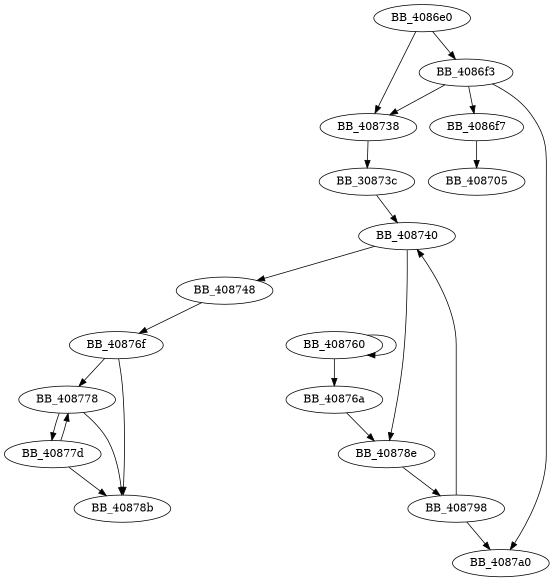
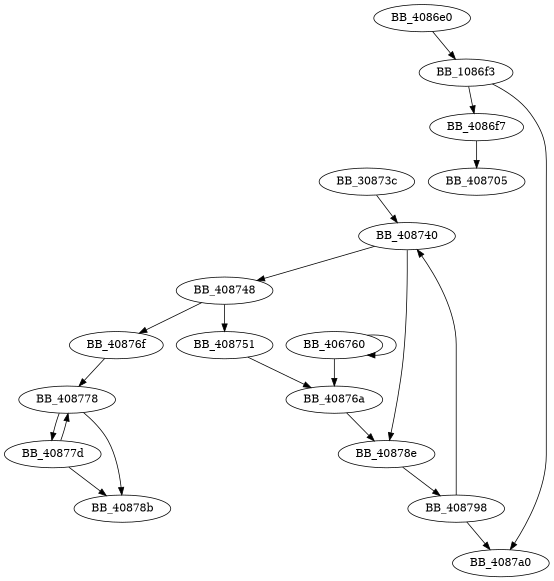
  digraph {
    BB_4086e0
-   BB_4086f3
-   BB_408738
+   BB_4086f3 [label=BB_1086f3]
    BB_4086f7
    BB_4087a0
    n6 [label=BB_30873c]
    BB_408705
    BB_408740
    BB_408748
    BB_40878e
+   BB_408751
    BB_40876f
    BB_408798
    BB_40876a
    BB_408778
    BB_40878b
    BB_40877d
-   BB_408760
+   BB_408760 [label=BB_406760]
    BB_4086e0 -> BB_4086f3
-   BB_4086e0 -> BB_408738
-   BB_4086f3 -> BB_408738
    BB_4086f3 -> BB_4086f7
    BB_4086f3 -> BB_4087a0
-   BB_408738 -> n6
    BB_4086f7 -> BB_408705
    n6 -> BB_408740
    BB_408740 -> BB_408748
    BB_408740 -> BB_40878e
+   BB_408748 -> BB_408751
    BB_408748 -> BB_40876f
    BB_40878e -> BB_408798
+   BB_408751 -> BB_40876a
    BB_40876f -> BB_408778
-   BB_40876f -> BB_40878b
    BB_408798 -> BB_4087a0
    BB_408798 -> BB_408740
    BB_40876a -> BB_40878e
    BB_408778 -> BB_40878b
    BB_408778 -> BB_40877d
    BB_40877d -> BB_408778
    BB_40877d -> BB_40878b
    BB_408760 -> BB_40876a
    BB_408760 -> BB_408760
  }
